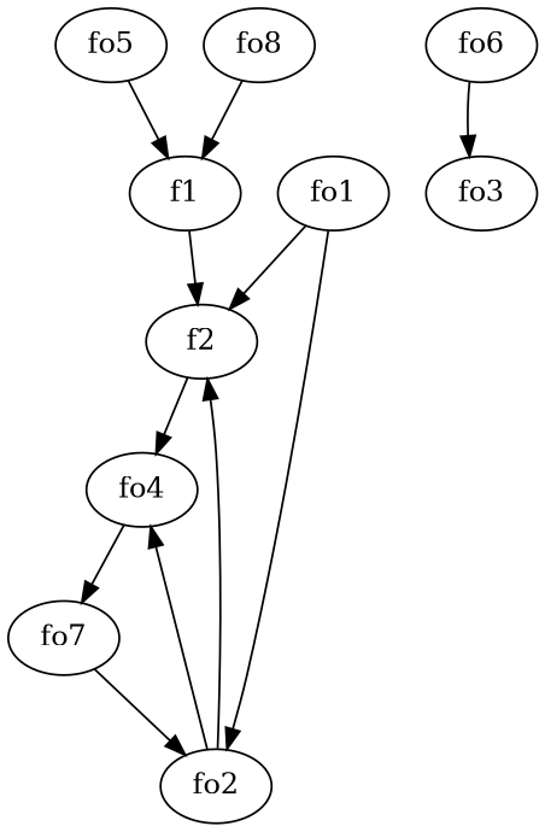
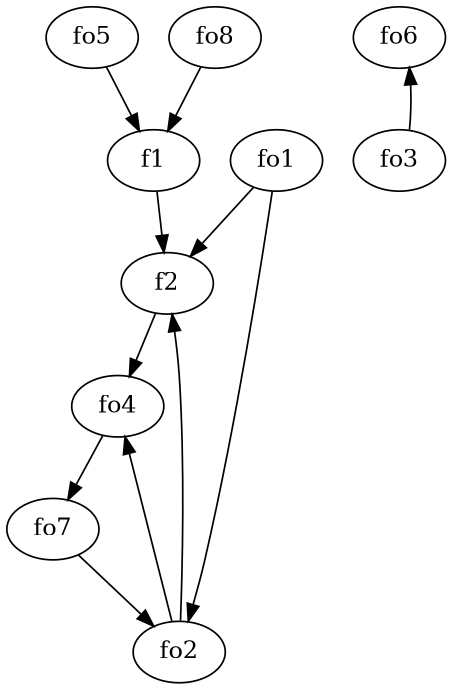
  strict digraph {
    edge [weight=2]
    f1
    f2
    fo4
    fo7
    fo1
    fo2
    fo5
    fo6
    fo3
    fo8
    f1 -> f2
    f2 -> fo4
    fo4 -> fo7
    fo7 -> fo2
    fo1 -> f2
    fo1 -> fo2
    fo2 -> f2
    fo2 -> fo4
    fo5 -> f1
-   fo6 -> fo3
+   fo3 -> fo6
    fo8 -> f1
  }
